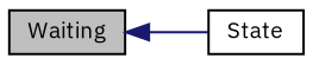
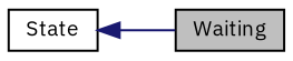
  digraph {
    rankdir=LR
    fontname="IBM Plex Sans"
    node [color=black fontname="IBM Plex Sans" fontsize=10 shape=record style=filled]
    n1 [fillcolor=grey75 fontcolor=black height=0.2 label=Waiting width=0.4]
    n2 [fillcolor=white height=0.2 label=State width=0.4]
-   n1 -> n2 [color=midnightblue dir=back fontname="IBM Plex Sans" fontsize=10 labelfontname=Helvetica labelfontsize=10 style=solid]
+   n2 -> n1 [color=midnightblue dir=back fontname="IBM Plex Sans" fontsize=10 labelfontname=Helvetica labelfontsize=10 style=solid]
  }
